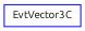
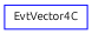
  digraph {
    rankdir=LR
    fontname=Ubuntu
-   n1 [color=blue fillcolor=white fontname=Ubuntu fontsize=10 height=0.2 label=EvtVector3C shape=record style=filled width=0.4]
+   n1 [color=blue fillcolor=white fontname=Ubuntu fontsize=10 height=0.2 label=EvtVector4C shape=record style=filled width=0.4]
  }
